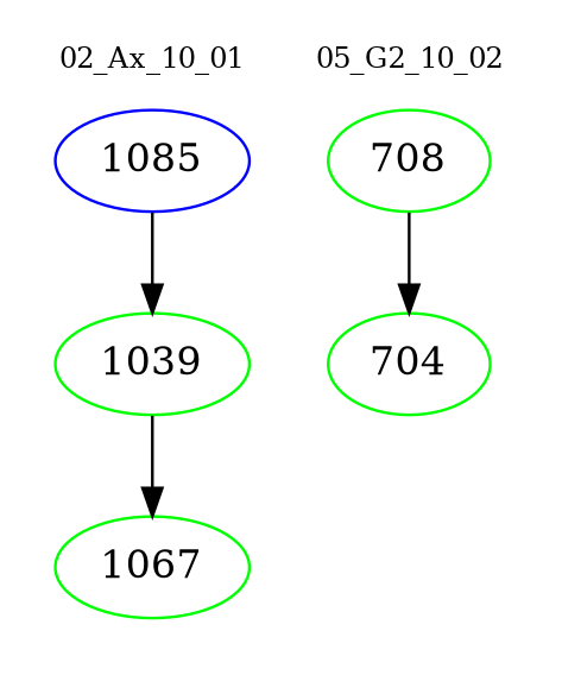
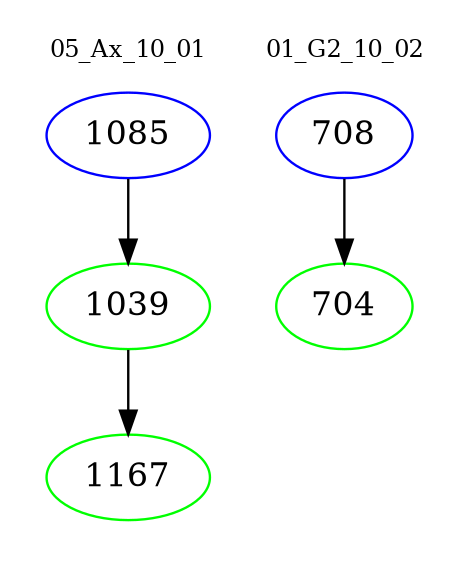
  digraph {
    node [color=green]
    edge [color=black]
    n1 [color=blue label=1085]
    n2 [label=1039]
-   n3 [label=1067]
-   n4 [label=708]
+   n3 [label=1167]
+   n4 [color=blue label=708]
    n5 [label=704]
    subgraph cluster_1 {
      color=white
      fontsize=10
-     label="02_Ax_10_01"
+     label="05_Ax_10_01"
      n1
      n2
      n3
    }
    subgraph cluster_2 {
      color=white
      fontsize=10
-     label="05_G2_10_02"
+     label="01_G2_10_02"
      n4
      n5
    }
    n1 -> n2
    n2 -> n3
    n4 -> n5
  }
